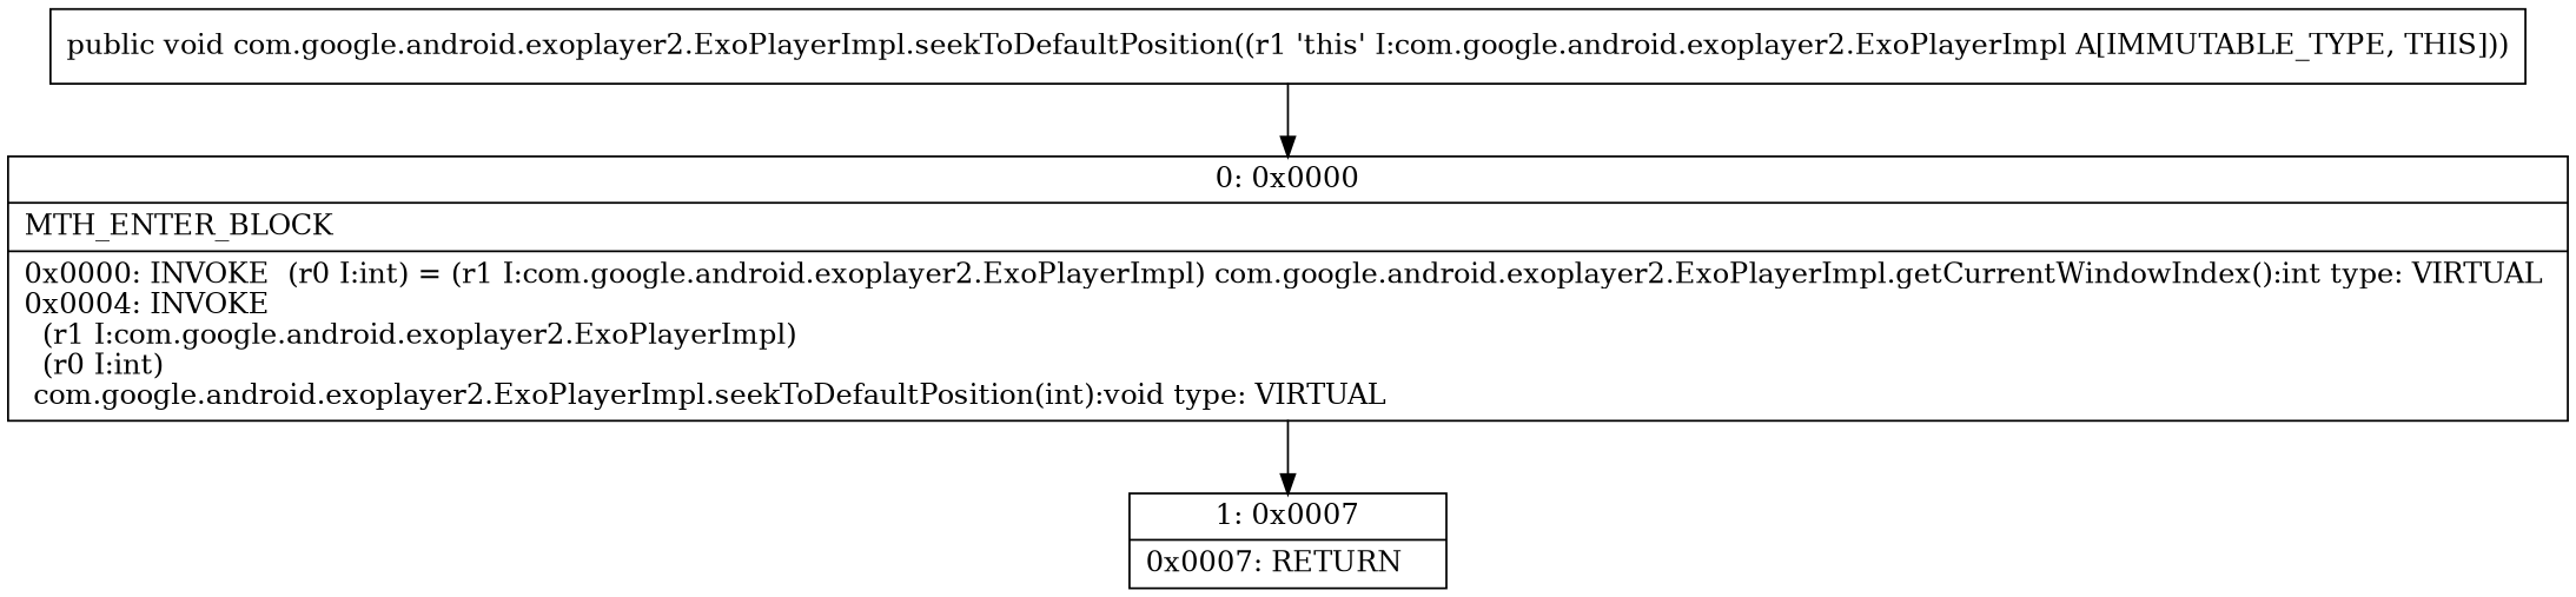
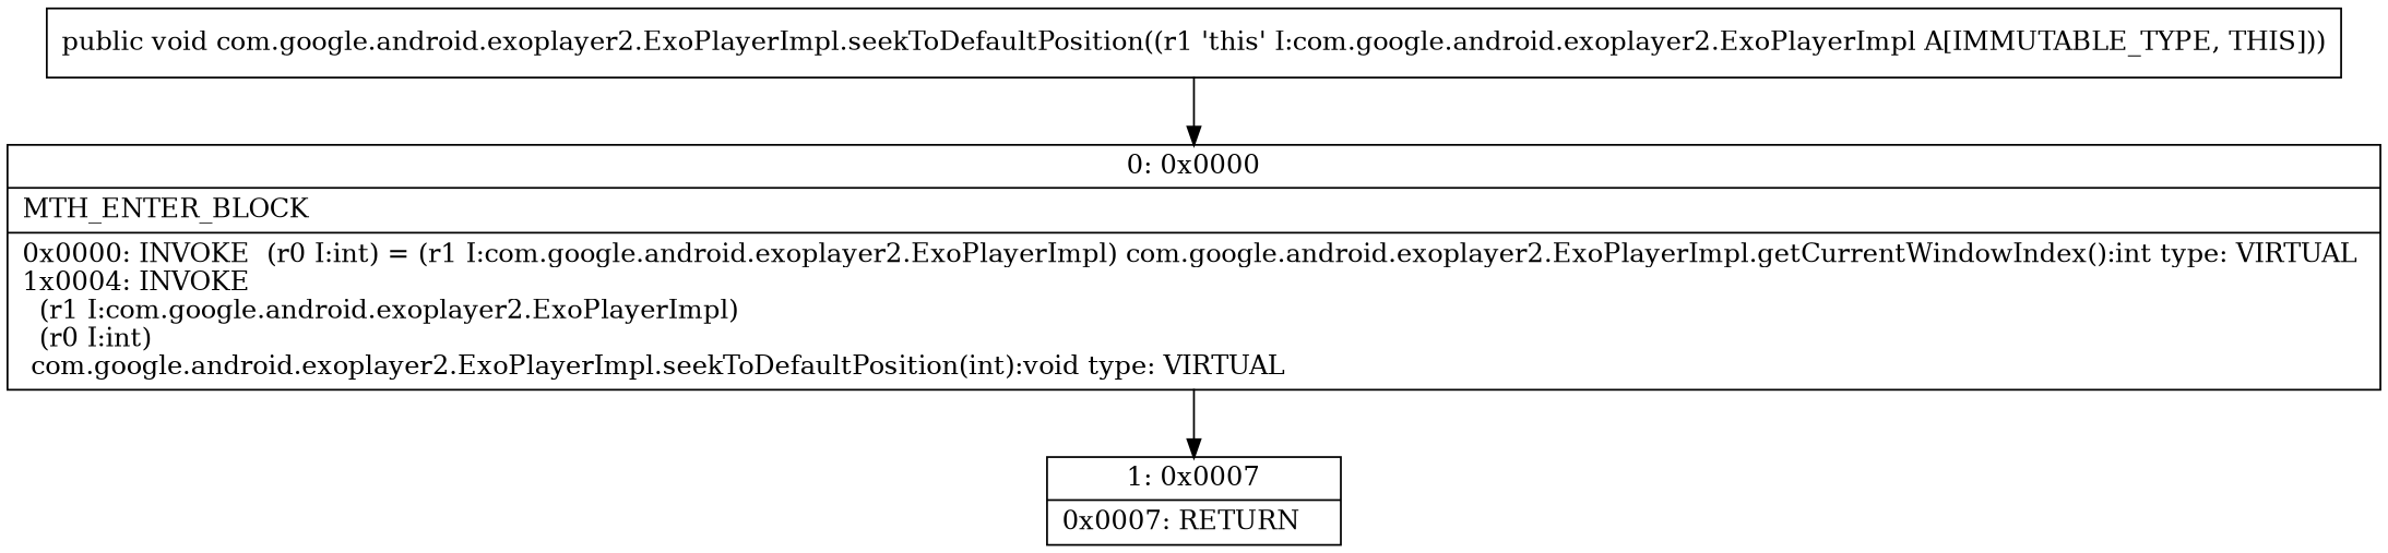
  digraph {
    node [shape=record]
-   n1 [label="{0\:\ 0x0000|MTH_ENTER_BLOCK\l|0x0000: INVOKE  (r0 I:int) = (r1 I:com.google.android.exoplayer2.ExoPlayerImpl) com.google.android.exoplayer2.ExoPlayerImpl.getCurrentWindowIndex():int type: VIRTUAL \l0x0004: INVOKE  \l  (r1 I:com.google.android.exoplayer2.ExoPlayerImpl)\l  (r0 I:int)\l com.google.android.exoplayer2.ExoPlayerImpl.seekToDefaultPosition(int):void type: VIRTUAL \l}"]
+   n1 [label="{0\:\ 0x0000|MTH_ENTER_BLOCK\l|0x0000: INVOKE  (r0 I:int) = (r1 I:com.google.android.exoplayer2.ExoPlayerImpl) com.google.android.exoplayer2.ExoPlayerImpl.getCurrentWindowIndex():int type: VIRTUAL \l1x0004: INVOKE  \l  (r1 I:com.google.android.exoplayer2.ExoPlayerImpl)\l  (r0 I:int)\l com.google.android.exoplayer2.ExoPlayerImpl.seekToDefaultPosition(int):void type: VIRTUAL \l}"]
    n2 [label="{1\:\ 0x0007|0x0007: RETURN   \l}"]
    n3 [label="{public void com.google.android.exoplayer2.ExoPlayerImpl.seekToDefaultPosition((r1 'this' I:com.google.android.exoplayer2.ExoPlayerImpl A[IMMUTABLE_TYPE, THIS])) }"]
    n1 -> n2
    n3 -> n1
  }
